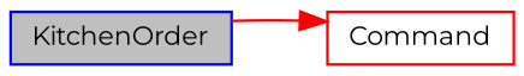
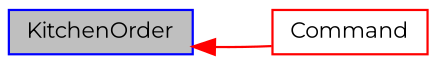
  digraph {
    rankdir=LR
    fontname=Montserrat
    node [fontname=Montserrat fontsize=10 shape=record style=filled]
    n1 [color=blue fillcolor=grey75 fontcolor=black height=0.2 label=KitchenOrder width=0.4]
    n2 [color=red fillcolor=white height=0.2 label=Command width=0.4]
-   n2 -> n1 [color=red dir=back fontname=Montserrat fontsize=10 labelfontname=Helvetica labelfontsize=10 style=solid]
+   n1 -> n2 [color=red dir=back fontname=Montserrat fontsize=10 labelfontname=Helvetica labelfontsize=10 style=solid]
  }
